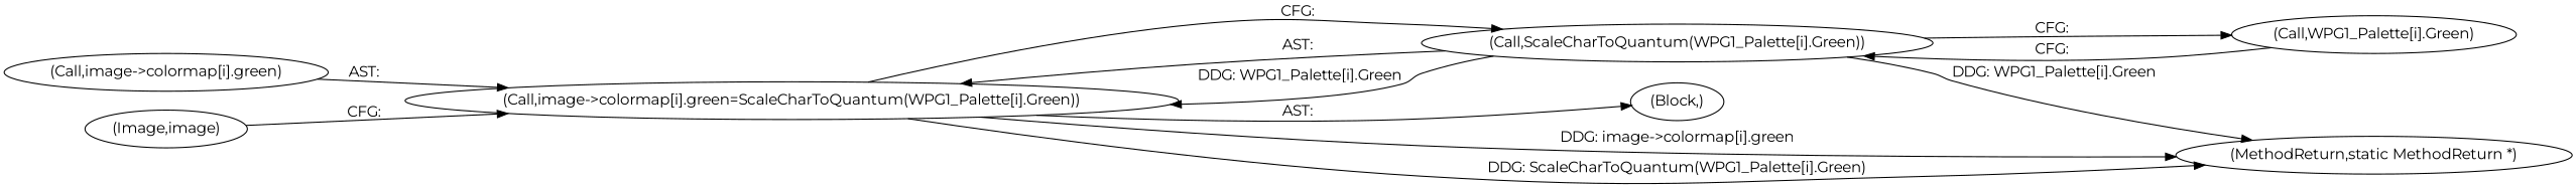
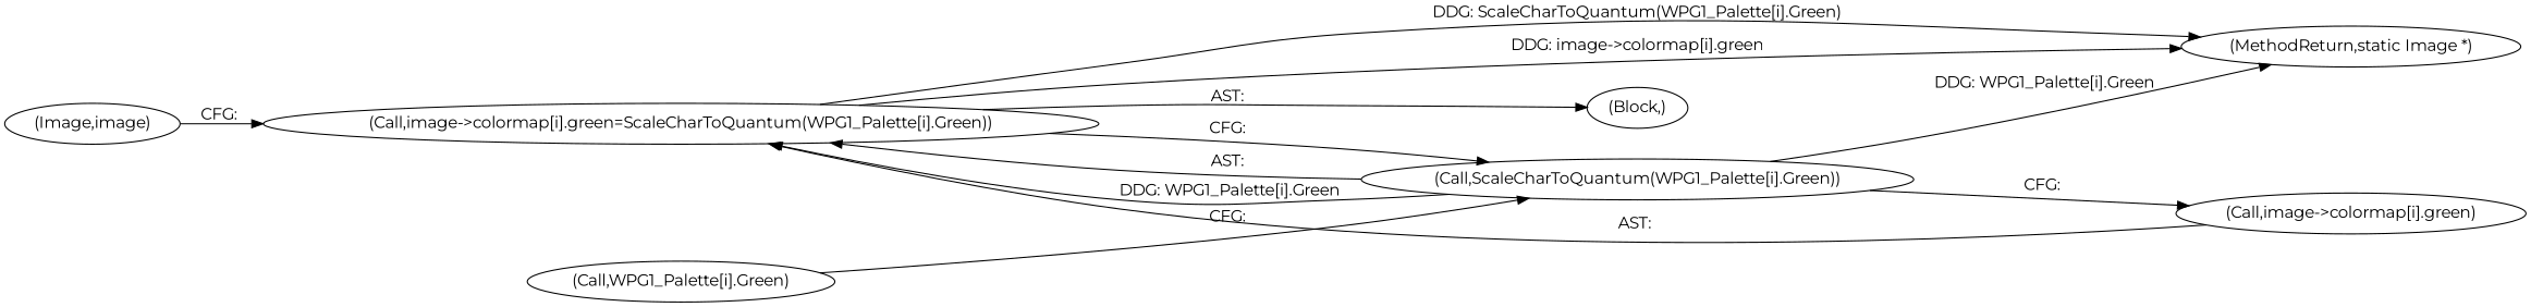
  digraph {
    fontname=Montserrat
    rankdir=LR
    node [fontname=Montserrat]
    edge [fontname=Montserrat]
    n1 [label="(Call,image->colormap[i].green=ScaleCharToQuantum(WPG1_Palette[i].Green))"]
    n2 [label="(Call,ScaleCharToQuantum(WPG1_Palette[i].Green))"]
    n3 [label="(Block,)"]
-   n4 [label="(MethodReturn,static MethodReturn *)"]
+   n4 [label="(MethodReturn,static Image *)"]
    n5 [label="(Call,WPG1_Palette[i].Green)"]
    n6 [label="(Call,image->colormap[i].green)"]
    n7 [label="(Image,image)"]
    n1 -> n2 [label="CFG: "]
    n1 -> n3 [label="AST: "]
    n1 -> n4 [label="DDG: image->colormap[i].green"]
    n1 -> n4 [label="DDG: ScaleCharToQuantum(WPG1_Palette[i].Green)"]
    n2 -> n1 [label="AST: "]
    n2 -> n1 [label="DDG: WPG1_Palette[i].Green"]
    n2 -> n4 [label="DDG: WPG1_Palette[i].Green"]
-   n2 -> n5 [label="CFG: "]
+   n2 -> n6 [label="CFG: "]
    n5 -> n2 [label="CFG: "]
    n6 -> n1 [label="AST: "]
    n7 -> n1 [label="CFG: "]
  }
